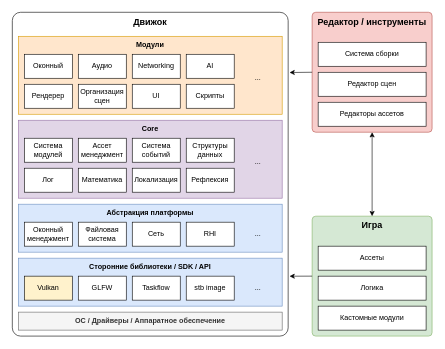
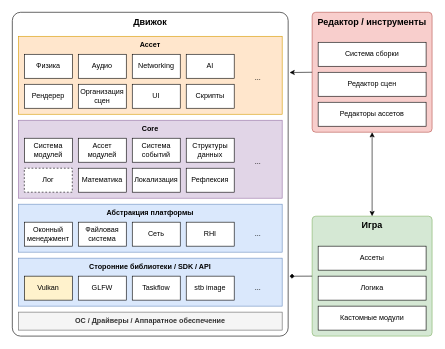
  <mxCell id="0" />
  <mxCell id="1" parent="0" />
  <mxCell id="2" value="&lt;span style=&quot;font-size: 15px;&quot;&gt;&lt;b&gt;Движок&lt;/b&gt;&lt;/span&gt;" style="rounded=1;whiteSpace=wrap;html=1;glass=0;arcSize=3;verticalAlign=top;" vertex="1" parent="1"><mxGeometry x="20" y="20" width="460" height="540" as="geometry" /></mxCell>
  <mxCell id="3" value="&lt;b&gt;Core&lt;/b&gt;" style="rounded=0;whiteSpace=wrap;html=1;verticalAlign=top;fillColor=#e1d5e7;strokeColor=#9673a6;" vertex="1" parent="1"><mxGeometry x="30" y="200" width="440" height="130" as="geometry" /></mxCell>
  <mxCell id="4" value="&lt;b&gt;Сторонние библиотеки / SDK / API&lt;/b&gt;" style="rounded=0;whiteSpace=wrap;html=1;verticalAlign=top;fillColor=#dae8fc;strokeColor=#6c8ebf;" vertex="1" parent="1"><mxGeometry x="30" y="430" width="440" height="80" as="geometry" /></mxCell>
  <mxCell id="5" value="Vulkan" style="rounded=0;whiteSpace=wrap;html=1;fillColor=#fff2cc;" vertex="1" parent="1"><mxGeometry x="40" y="460" width="80" height="40" as="geometry" /></mxCell>
  <mxCell id="6" value="GLFW" style="rounded=0;whiteSpace=wrap;html=1;" vertex="1" parent="1"><mxGeometry x="130" y="460" width="80" height="40" as="geometry" /></mxCell>
  <mxCell id="7" value="Taskflow" style="rounded=0;whiteSpace=wrap;html=1;" vertex="1" parent="1"><mxGeometry x="220" y="460" width="80" height="40" as="geometry" /></mxCell>
  <mxCell id="8" value="stb image" style="rounded=0;whiteSpace=wrap;html=1;" vertex="1" parent="1"><mxGeometry x="310" y="460" width="80" height="40" as="geometry" /></mxCell>
  <mxCell id="9" value="..." style="text;html=1;align=center;verticalAlign=middle;whiteSpace=wrap;rounded=0;" vertex="1" parent="1"><mxGeometry x="400" y="460" width="60" height="40" as="geometry" /></mxCell>
  <mxCell id="10" value="&lt;b&gt;Абстракция платформы&lt;/b&gt;" style="rounded=0;whiteSpace=wrap;html=1;verticalAlign=top;fillColor=#dae8fc;strokeColor=#6c8ebf;" vertex="1" parent="1"><mxGeometry x="30" y="340" width="440" height="80" as="geometry" /></mxCell>
  <mxCell id="11" value="&lt;b&gt;ОС / Драйверы / Аппаратное обеспечение&lt;/b&gt;" style="rounded=0;whiteSpace=wrap;html=1;verticalAlign=top;fillColor=#f5f5f5;fontColor=#333333;strokeColor=#666666;" vertex="1" parent="1"><mxGeometry x="30" y="520" width="440" height="30" as="geometry" /></mxCell>
  <mxCell id="12" value="Оконный менеджмент" style="rounded=0;whiteSpace=wrap;html=1;" vertex="1" parent="1"><mxGeometry x="40" y="370" width="80" height="40" as="geometry" /></mxCell>
  <mxCell id="13" value="Файловая система" style="rounded=0;whiteSpace=wrap;html=1;" vertex="1" parent="1"><mxGeometry x="130" y="370" width="80" height="40" as="geometry" /></mxCell>
  <mxCell id="14" value="Сеть" style="rounded=0;whiteSpace=wrap;html=1;" vertex="1" parent="1"><mxGeometry x="220" y="370" width="80" height="40" as="geometry" /></mxCell>
  <mxCell id="15" value="RHI" style="rounded=0;whiteSpace=wrap;html=1;" vertex="1" parent="1"><mxGeometry x="310" y="370" width="80" height="40" as="geometry" /></mxCell>
  <mxCell id="16" value="..." style="text;html=1;align=center;verticalAlign=middle;whiteSpace=wrap;rounded=0;" vertex="1" parent="1"><mxGeometry x="400" y="370" width="60" height="40" as="geometry" /></mxCell>
- <mxCell id="17" value="Лог" style="rounded=0;whiteSpace=wrap;html=1;" vertex="1" parent="1"><mxGeometry x="40" y="280" width="80" height="40" as="geometry" /></mxCell>
+ <mxCell id="17" value="Лог" style="rounded=0;whiteSpace=wrap;html=1;dashed=1;" vertex="1" parent="1"><mxGeometry x="40" y="280" width="80" height="40" as="geometry" /></mxCell>
  <mxCell id="18" value="Система модулей" style="rounded=0;whiteSpace=wrap;html=1;" vertex="1" parent="1"><mxGeometry x="40" y="230" width="80" height="40" as="geometry" /></mxCell>
- <mxCell id="19" value="Ассет менеджмент" style="rounded=0;whiteSpace=wrap;html=1;" vertex="1" parent="1"><mxGeometry x="130" y="230" width="80" height="40" as="geometry" /></mxCell>
+ <mxCell id="19" value="Ассет модулей" style="rounded=0;whiteSpace=wrap;html=1;" vertex="1" parent="1"><mxGeometry x="130" y="230" width="80" height="40" as="geometry" /></mxCell>
  <mxCell id="20" value="Математика" style="rounded=0;whiteSpace=wrap;html=1;" vertex="1" parent="1"><mxGeometry x="130" y="280" width="80" height="40" as="geometry" /></mxCell>
  <mxCell id="21" value="Локализация" style="rounded=0;whiteSpace=wrap;html=1;" vertex="1" parent="1"><mxGeometry x="220" y="280" width="80" height="40" as="geometry" /></mxCell>
  <mxCell id="22" value="Система событий" style="rounded=0;whiteSpace=wrap;html=1;" vertex="1" parent="1"><mxGeometry x="220" y="230" width="80" height="40" as="geometry" /></mxCell>
  <mxCell id="23" value="Рефлексия" style="rounded=0;whiteSpace=wrap;html=1;" vertex="1" parent="1"><mxGeometry x="310" y="280" width="80" height="40" as="geometry" /></mxCell>
  <mxCell id="24" value="..." style="text;html=1;align=center;verticalAlign=middle;whiteSpace=wrap;rounded=0;" vertex="1" parent="1"><mxGeometry x="400" y="250" width="60" height="40" as="geometry" /></mxCell>
  <mxCell id="25" value="Структуры данных" style="rounded=0;whiteSpace=wrap;html=1;" vertex="1" parent="1"><mxGeometry x="310" y="230" width="80" height="40" as="geometry" /></mxCell>
- <mxCell id="26" value="&lt;b&gt;Модули&lt;/b&gt;" style="rounded=0;whiteSpace=wrap;html=1;verticalAlign=top;fillColor=#ffe6cc;strokeColor=#d79b00;" vertex="1" parent="1"><mxGeometry x="30" y="60" width="440" height="130" as="geometry" /></mxCell>
+ <mxCell id="26" value="&lt;b&gt;Ассет&lt;/b&gt;" style="rounded=0;whiteSpace=wrap;html=1;verticalAlign=top;fillColor=#ffe6cc;strokeColor=#d79b00;" vertex="1" parent="1"><mxGeometry x="30" y="60" width="440" height="130" as="geometry" /></mxCell>
  <mxCell id="27" value="Рендерер" style="rounded=0;whiteSpace=wrap;html=1;" vertex="1" parent="1"><mxGeometry x="40" y="140" width="80" height="40" as="geometry" /></mxCell>
- <mxCell id="28" value="Оконный" style="rounded=0;whiteSpace=wrap;html=1;" vertex="1" parent="1"><mxGeometry x="40" y="90" width="80" height="40" as="geometry" /></mxCell>
+ <mxCell id="28" value="Физика" style="rounded=0;whiteSpace=wrap;html=1;" vertex="1" parent="1"><mxGeometry x="40" y="90" width="80" height="40" as="geometry" /></mxCell>
  <mxCell id="29" value="Организация сцен" style="rounded=0;whiteSpace=wrap;html=1;" vertex="1" parent="1"><mxGeometry x="130" y="140" width="80" height="40" as="geometry" /></mxCell>
  <mxCell id="30" value="Аудио" style="rounded=0;whiteSpace=wrap;html=1;" vertex="1" parent="1"><mxGeometry x="130" y="90" width="80" height="40" as="geometry" /></mxCell>
  <mxCell id="31" value="Networking" style="rounded=0;whiteSpace=wrap;html=1;" vertex="1" parent="1"><mxGeometry x="220" y="90" width="80" height="40" as="geometry" /></mxCell>
  <mxCell id="32" value="UI" style="rounded=0;whiteSpace=wrap;html=1;" vertex="1" parent="1"><mxGeometry x="220" y="140" width="80" height="40" as="geometry" /></mxCell>
  <mxCell id="33" value="Скрипты" style="rounded=0;whiteSpace=wrap;html=1;" vertex="1" parent="1"><mxGeometry x="310" y="140" width="80" height="40" as="geometry" /></mxCell>
  <mxCell id="34" value="..." style="text;html=1;align=center;verticalAlign=middle;whiteSpace=wrap;rounded=0;" vertex="1" parent="1"><mxGeometry x="400" y="110" width="60" height="40" as="geometry" /></mxCell>
  <mxCell id="35" value="AI" style="rounded=0;whiteSpace=wrap;html=1;" vertex="1" parent="1"><mxGeometry x="310" y="90" width="80" height="40" as="geometry" /></mxCell>
  <mxCell id="36" value="&lt;b&gt;&lt;font style=&quot;font-size: 15px;&quot;&gt;Редактор / инструменты&lt;/font&gt;&lt;/b&gt;" style="rounded=1;whiteSpace=wrap;html=1;glass=0;arcSize=3;verticalAlign=top;fillColor=#f8cecc;strokeColor=#b85450;" vertex="1" parent="1"><mxGeometry x="520" y="20" width="200" height="200" as="geometry" /></mxCell>
  <mxCell id="37" style="rounded=0;orthogonalLoop=1;jettySize=auto;html=1;exitX=0;exitY=0.5;exitDx=0;exitDy=0;entryX=1.005;entryY=0.186;entryDx=0;entryDy=0;entryPerimeter=0;" edge="1" parent="1" source="36" target="2"><mxGeometry relative="1" as="geometry"><mxPoint x="490" y="150" as="targetPoint" /></mxGeometry></mxCell>
  <mxCell id="38" value="&lt;b&gt;&lt;font style=&quot;font-size: 15px;&quot;&gt;Игра&lt;/font&gt;&lt;/b&gt;" style="rounded=1;whiteSpace=wrap;html=1;glass=0;arcSize=3;verticalAlign=top;fillColor=#d5e8d4;strokeColor=#82b366;" vertex="1" parent="1"><mxGeometry x="520" y="360" width="200" height="200" as="geometry" /></mxCell>
- <mxCell id="39" style="rounded=0;orthogonalLoop=1;jettySize=auto;html=1;entryX=1.005;entryY=0.815;entryDx=0;entryDy=0;entryPerimeter=0;exitX=0;exitY=0.5;exitDx=0;exitDy=0;" edge="1" parent="1" source="38" target="2"><mxGeometry relative="1" as="geometry"><mxPoint x="500" y="490" as="sourcePoint" /><mxPoint x="482" y="459.7" as="targetPoint" /></mxGeometry></mxCell>
+ <mxCell id="39" style="rounded=0;orthogonalLoop=1;jettySize=auto;html=1;entryX=1.005;entryY=0.815;entryDx=0;entryDy=0;entryPerimeter=0;exitX=0;exitY=0.5;exitDx=0;exitDy=0;endArrow=diamond;" edge="1" parent="1" source="38" target="2"><mxGeometry relative="1" as="geometry"><mxPoint x="500" y="490" as="sourcePoint" /><mxPoint x="482" y="459.7" as="targetPoint" /></mxGeometry></mxCell>
  <mxCell id="40" value="Ассеты" style="rounded=0;whiteSpace=wrap;html=1;" vertex="1" parent="1"><mxGeometry x="530" y="410" width="180" height="40" as="geometry" /></mxCell>
  <mxCell id="41" value="Логика" style="rounded=0;whiteSpace=wrap;html=1;" vertex="1" parent="1"><mxGeometry x="530" y="460" width="180" height="40" as="geometry" /></mxCell>
  <mxCell id="42" value="Кастомные модули" style="rounded=0;whiteSpace=wrap;html=1;" vertex="1" parent="1"><mxGeometry x="530" y="510" width="180" height="40" as="geometry" /></mxCell>
  <mxCell id="43" value="Система сборки" style="rounded=0;whiteSpace=wrap;html=1;" vertex="1" parent="1"><mxGeometry x="530" y="70" width="180" height="40" as="geometry" /></mxCell>
  <mxCell id="44" value="Редактор сцен" style="rounded=0;whiteSpace=wrap;html=1;" vertex="1" parent="1"><mxGeometry x="530" y="120" width="180" height="40" as="geometry" /></mxCell>
  <mxCell id="45" value="Редакторы ассетов" style="rounded=0;whiteSpace=wrap;html=1;" vertex="1" parent="1"><mxGeometry x="530" y="170" width="180" height="40" as="geometry" /></mxCell>
  <mxCell id="46" value="" style="endArrow=classic;startArrow=classic;html=1;rounded=0;exitX=0.5;exitY=0;exitDx=0;exitDy=0;" edge="1" parent="1" source="38"><mxGeometry width="50" height="50" relative="1" as="geometry"><mxPoint x="570" y="270" as="sourcePoint" /><mxPoint x="620" y="220" as="targetPoint" /></mxGeometry></mxCell>
